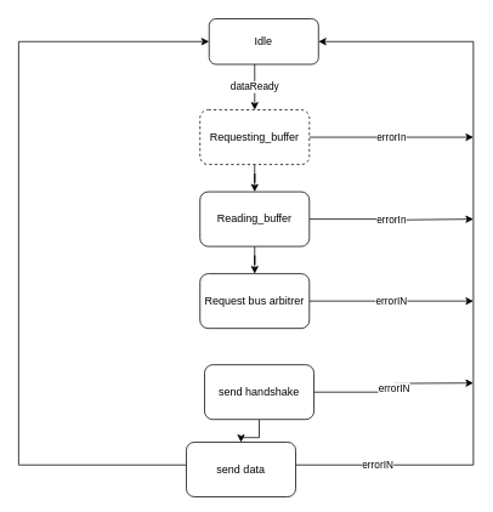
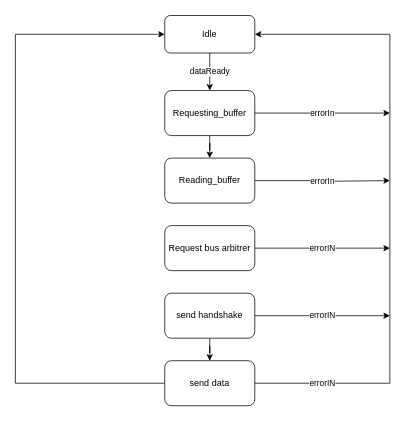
  <mxCell id="0" />
  <mxCell id="1" parent="0" />
  <mxCell id="2" value="dataReady" style="edgeStyle=orthogonalEdgeStyle;rounded=0;orthogonalLoop=1;jettySize=auto;html=1;entryX=0.5;entryY=0;entryDx=0;entryDy=0;" edge="1" parent="1" source="3" target="6"><mxGeometry relative="1" as="geometry"><Array as="points"><mxPoint x="279" y="90" /><mxPoint x="279" y="90" /></Array></mxGeometry></mxCell>
- <mxCell id="3" value="Idle" style="rounded=1;whiteSpace=wrap;html=1;" vertex="1" parent="1"><mxGeometry x="229" y="20" width="120" height="50" as="geometry" /></mxCell>
+ <mxCell id="3" value="Idle" style="rounded=1;whiteSpace=wrap;html=1;" vertex="1" parent="1"><mxGeometry x="219" y="20" width="120" height="50" as="geometry" /></mxCell>
  <mxCell id="4" style="edgeStyle=orthogonalEdgeStyle;rounded=0;orthogonalLoop=1;jettySize=auto;html=1;" edge="1" parent="1" source="6" target="9"><mxGeometry relative="1" as="geometry" /></mxCell>
  <mxCell id="5" value="errorIn" style="edgeStyle=orthogonalEdgeStyle;rounded=0;orthogonalLoop=1;jettySize=auto;html=1;" edge="1" parent="1" source="6"><mxGeometry relative="1" as="geometry"><mxPoint x="519" y="150" as="targetPoint" /></mxGeometry></mxCell>
- <mxCell id="6" value="Requesting_buffer" style="rounded=1;whiteSpace=wrap;html=1;dashed=1;" vertex="1" parent="1"><mxGeometry x="219" y="120" width="120" height="60" as="geometry" /></mxCell>
- <mxCell id="7" style="edgeStyle=orthogonalEdgeStyle;rounded=0;orthogonalLoop=1;jettySize=auto;html=1;" edge="1" parent="1" source="9" target="11"><mxGeometry relative="1" as="geometry" /></mxCell>
+ <mxCell id="6" value="Requesting_buffer" style="rounded=1;whiteSpace=wrap;html=1;" vertex="1" parent="1"><mxGeometry x="219" y="120" width="120" height="60" as="geometry" /></mxCell>
  <mxCell id="8" value="errorIn" style="edgeStyle=orthogonalEdgeStyle;rounded=0;orthogonalLoop=1;jettySize=auto;html=1;" edge="1" parent="1" source="9"><mxGeometry relative="1" as="geometry"><mxPoint x="519" y="240" as="targetPoint" /><Array as="points"><mxPoint x="429" y="240" /><mxPoint x="429" y="241" /></Array></mxGeometry></mxCell>
  <mxCell id="9" value="Reading_buffer" style="rounded=1;whiteSpace=wrap;html=1;" vertex="1" parent="1"><mxGeometry x="219" y="210" width="120" height="60" as="geometry" /></mxCell>
  <mxCell id="10" value="errorIN" style="edgeStyle=orthogonalEdgeStyle;rounded=0;orthogonalLoop=1;jettySize=auto;html=1;" edge="1" parent="1" source="11"><mxGeometry relative="1" as="geometry"><mxPoint x="519" y="330" as="targetPoint" /></mxGeometry></mxCell>
  <mxCell id="11" value="Request bus arbitrer" style="rounded=1;whiteSpace=wrap;html=1;" vertex="1" parent="1"><mxGeometry x="219" y="300" width="120" height="60" as="geometry" /></mxCell>
  <mxCell id="12" style="edgeStyle=orthogonalEdgeStyle;rounded=0;orthogonalLoop=1;jettySize=auto;html=1;" edge="1" parent="1" source="14" target="17"><mxGeometry relative="1" as="geometry" /></mxCell>
  <mxCell id="13" value="errorIN" style="edgeStyle=orthogonalEdgeStyle;rounded=0;orthogonalLoop=1;jettySize=auto;html=1;strokeColor=default;" edge="1" parent="1" source="14"><mxGeometry relative="1" as="geometry"><mxPoint x="519" y="420" as="targetPoint" /></mxGeometry></mxCell>
- <mxCell id="14" value="send handshake" style="rounded=1;whiteSpace=wrap;html=1;" vertex="1" parent="1"><mxGeometry x="224" y="400" width="120" height="60" as="geometry" /></mxCell>
+ <mxCell id="14" value="send handshake" style="rounded=1;whiteSpace=wrap;html=1;" vertex="1" parent="1"><mxGeometry x="219" y="390" width="120" height="60" as="geometry" /></mxCell>
  <mxCell id="15" style="edgeStyle=orthogonalEdgeStyle;rounded=0;orthogonalLoop=1;jettySize=auto;html=1;entryX=0;entryY=0.5;entryDx=0;entryDy=0;" edge="1" parent="1" source="17" target="3"><mxGeometry relative="1" as="geometry"><mxPoint x="19" y="50" as="targetPoint" /><Array as="points"><mxPoint x="20" y="510" /><mxPoint x="20" y="45" /></Array></mxGeometry></mxCell>
  <mxCell id="16" value="errorIN" style="edgeStyle=orthogonalEdgeStyle;rounded=0;orthogonalLoop=1;jettySize=auto;html=1;entryX=1;entryY=0.5;entryDx=0;entryDy=0;" edge="1" parent="1" source="17" target="3"><mxGeometry x="-0.782" relative="1" as="geometry"><mxPoint x="529" y="50" as="targetPoint" /><Array as="points"><mxPoint x="519" y="510" /><mxPoint x="519" y="45" /></Array><mxPoint as="offset" /></mxGeometry></mxCell>
- <mxCell id="17" value="send data" style="rounded=1;whiteSpace=wrap;html=1;" vertex="1" parent="1"><mxGeometry x="204" y="485" width="120" height="60" as="geometry" /></mxCell>
+ <mxCell id="17" value="send data" style="rounded=1;whiteSpace=wrap;html=1;" vertex="1" parent="1"><mxGeometry x="219" y="480" width="120" height="60" as="geometry" /></mxCell>
